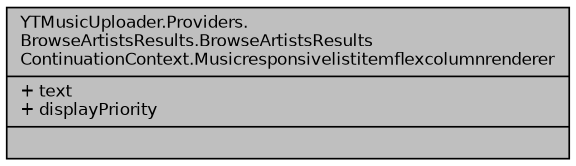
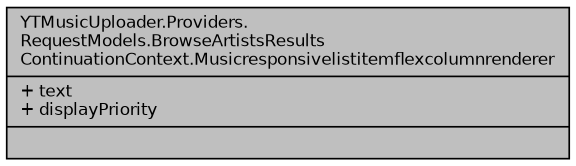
  digraph {
-   n1 [color=black fillcolor=grey75 fontcolor=black fontname=Helvetica fontsize=10 height=0.2 label="{YTMusicUploader.Providers.\lBrowseArtistsResults.BrowseArtistsResults\lContinuationContext.Musicresponsivelistitemflexcolumnrenderer\n|+ text\l+ displayPriority\l|}" shape=record style=filled width=0.4]
+   n1 [color=black fillcolor=grey75 fontcolor=black fontname=Helvetica fontsize=10 height=0.2 label="{YTMusicUploader.Providers.\lRequestModels.BrowseArtistsResults\lContinuationContext.Musicresponsivelistitemflexcolumnrenderer\n|+ text\l+ displayPriority\l|}" shape=record style=filled width=0.4]
  }
